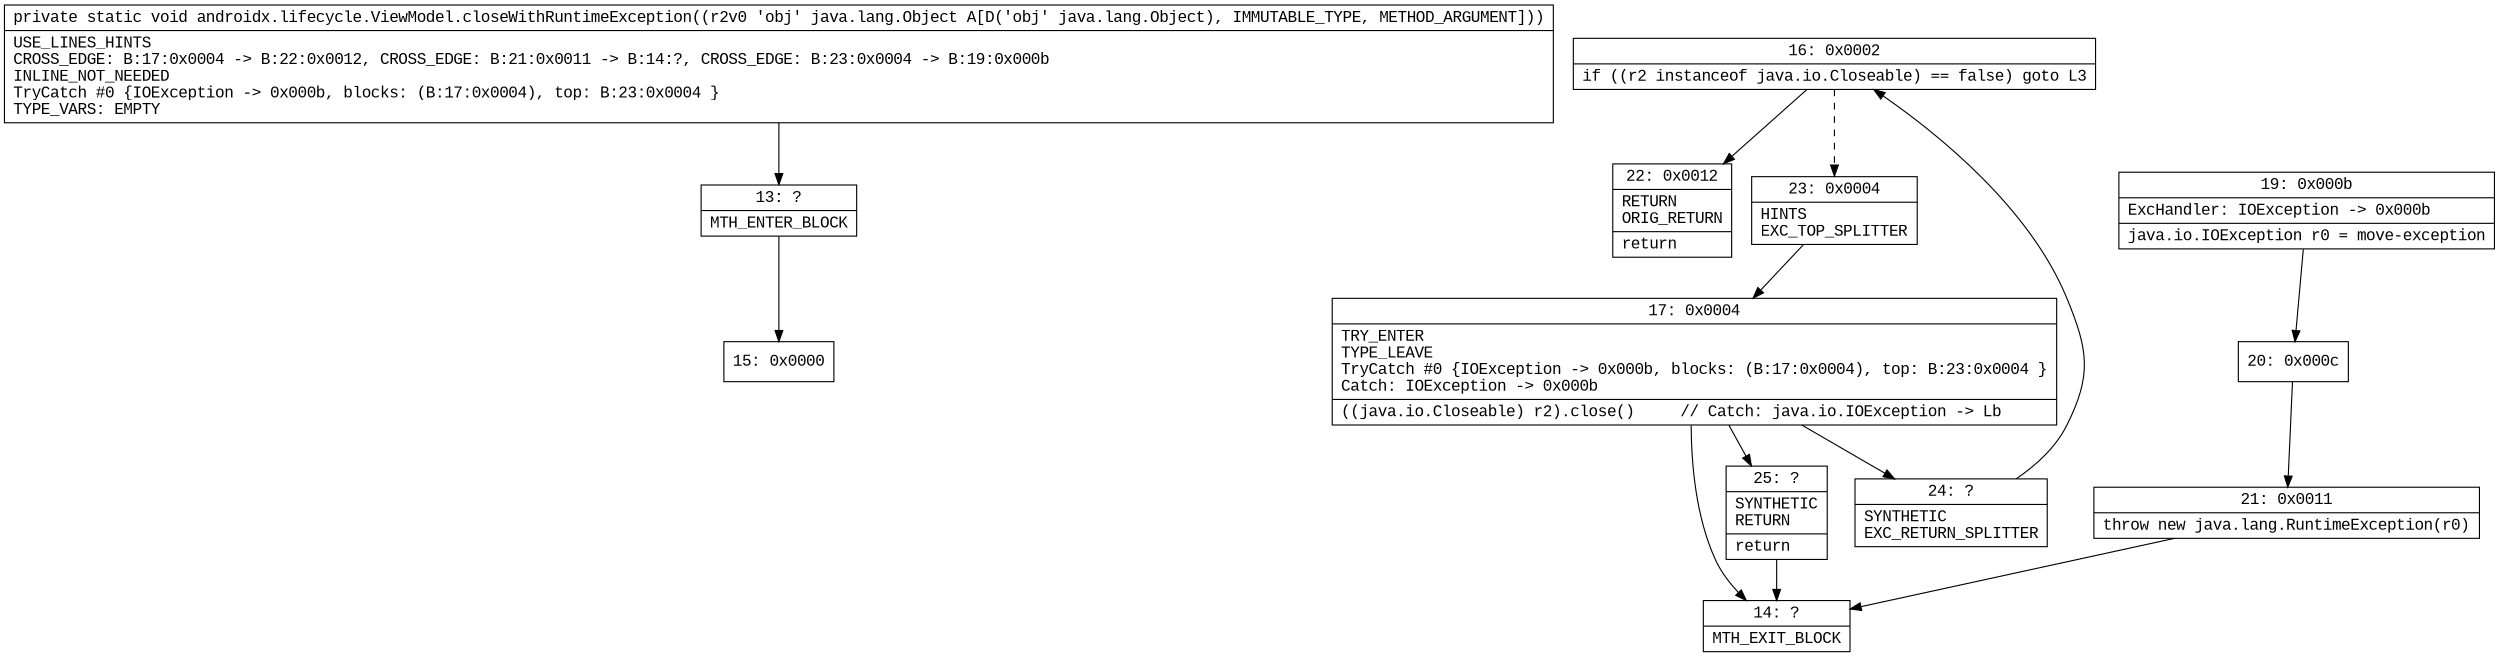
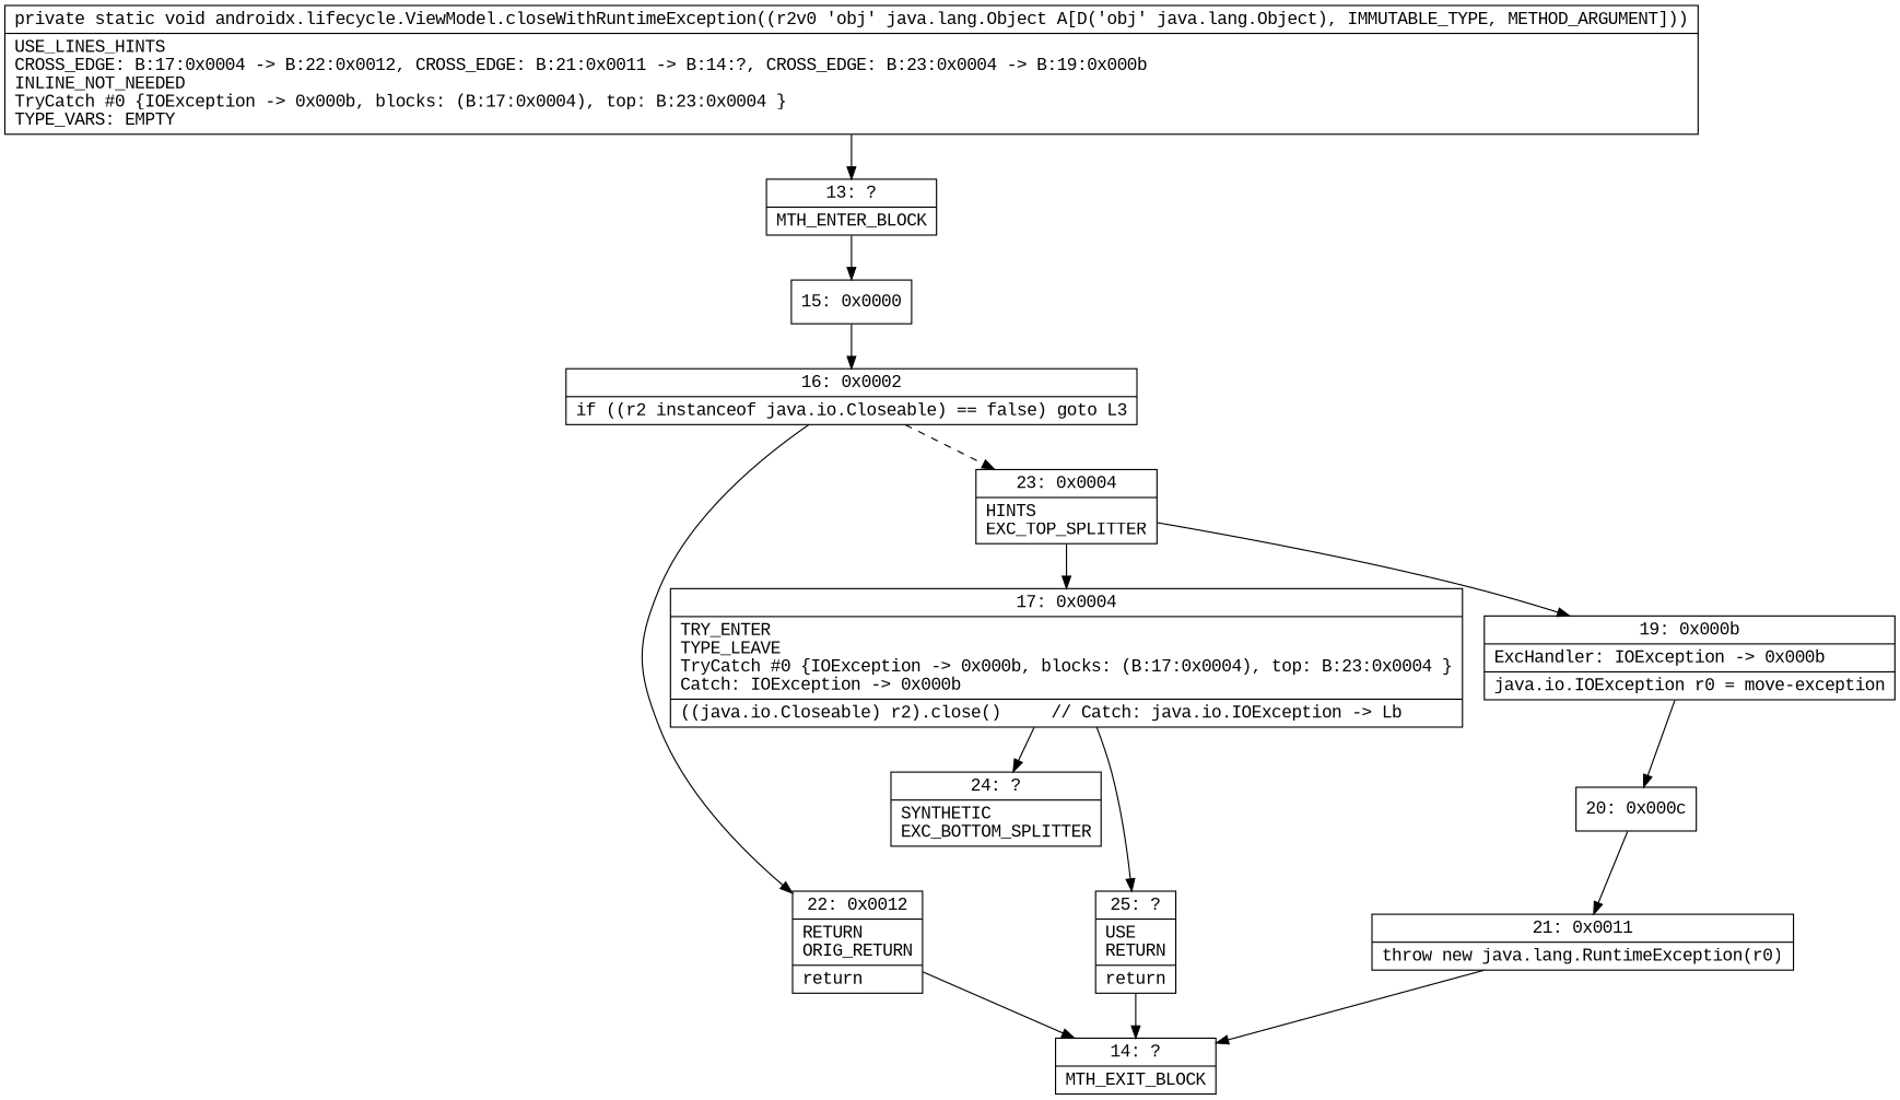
  digraph {
    fontname="Liberation Mono"
    node [fontname="Liberation Mono" shape=record]
    edge [fontname="Liberation Mono"]
    n1 [label="{13\:\ ?|MTH_ENTER_BLOCK\l}"]
    n2 [label="{15\:\ 0x0000}"]
    n3 [label="{16\:\ 0x0002|if ((r2 instanceof java.io.Closeable) == false) goto L3\l}"]
    n4 [label="{22\:\ 0x0012|RETURN\lORIG_RETURN\l|return\l}"]
    n5 [label="{23\:\ 0x0004|HINTS\lEXC_TOP_SPLITTER\l}"]
    n6 [label="{14\:\ ?|MTH_EXIT_BLOCK\l}"]
    n7 [label="{17\:\ 0x0004|TRY_ENTER\lTYPE_LEAVE\lTryCatch #0 \{IOException \-\> 0x000b, blocks: (B:17:0x0004), top: B:23:0x0004 \}\lCatch: IOException \-\> 0x000b\l|((java.io.Closeable) r2).close()     \/\/ Catch: java.io.IOException \-\> Lb\l}"]
    n8 [label="{19\:\ 0x000b|ExcHandler: IOException \-\> 0x000b\l|java.io.IOException r0 = move\-exception\l}"]
-   n9 [label="{24\:\ ?|SYNTHETIC\lEXC_RETURN_SPLITTER\l}"]
-   n10 [label="{25\:\ ?|SYNTHETIC\lRETURN\l|return\l}"]
+   n9 [label="{24\:\ ?|SYNTHETIC\lEXC_BOTTOM_SPLITTER\l}"]
+   n10 [label="{25\:\ ?|USE\lRETURN\l|return\l}"]
    n11 [label="{20\:\ 0x000c}"]
    n12 [label="{21\:\ 0x0011|throw new java.lang.RuntimeException(r0)\l}"]
    n13 [label="{private static void androidx.lifecycle.ViewModel.closeWithRuntimeException((r2v0 'obj' java.lang.Object A[D('obj' java.lang.Object), IMMUTABLE_TYPE, METHOD_ARGUMENT]))  | USE_LINES_HINTS\lCROSS_EDGE: B:17:0x0004 \-\> B:22:0x0012, CROSS_EDGE: B:21:0x0011 \-\> B:14:?, CROSS_EDGE: B:23:0x0004 \-\> B:19:0x000b\lINLINE_NOT_NEEDED\lTryCatch #0 \{IOException \-\> 0x000b, blocks: (B:17:0x0004), top: B:23:0x0004 \}\lTYPE_VARS: EMPTY\l}"]
    n1 -> n2
-   n9 -> n3
+   n2 -> n3
    n3 -> n4
    n3 -> n5 [style=dashed]
-   n7 -> n6
+   n4 -> n6
    n5 -> n7
+   n5 -> n8
    n7 -> n9
    n7 -> n10
    n8 -> n11
    n10 -> n6
    n11 -> n12
    n12 -> n6
    n13 -> n1
  }
